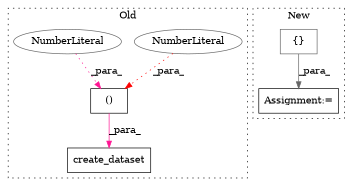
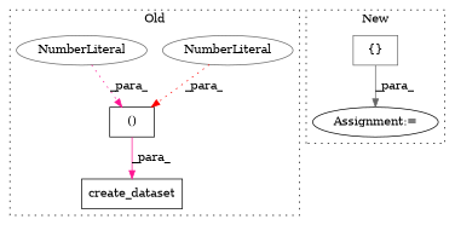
  digraph {
    node [a=34 l=3 s=2546 shape=box color=black]
    edge [color=deeppink style=solid]
    n1 [a=32 l="15,2" label=create_dataset s="2521,2581"]
    n2 [a=106 l=35 label="()"]
    n3 [label=NumberLiteral s=2562 shape=ellipse color=gray40]
    n4 [label=NumberLiteral shape=ellipse color=gray40]
    n5 [a=4 l="1,1" label="{}" s="2260,2295" color=gray40]
-   n6 [a=7 l=1 label="Assignment:=" s=2128]
+   n6 [a=7 l=1 label="Assignment:=" s=2128 shape=ellipse]
    subgraph cluster_1 {
      label=Old
      style=dotted
      n1
      n2
      n3
      n4
    }
    subgraph cluster_2 {
      label=New
      style=dotted
      n5
      n6
    }
    n2 -> n1 [label=_para_]
    n3 -> n2 [label=_para_ color=red style=dotted]
    n4 -> n2 [label=_para_ style=dotted]
    n5 -> n6 [label=_para_ color=gray40]
  }
